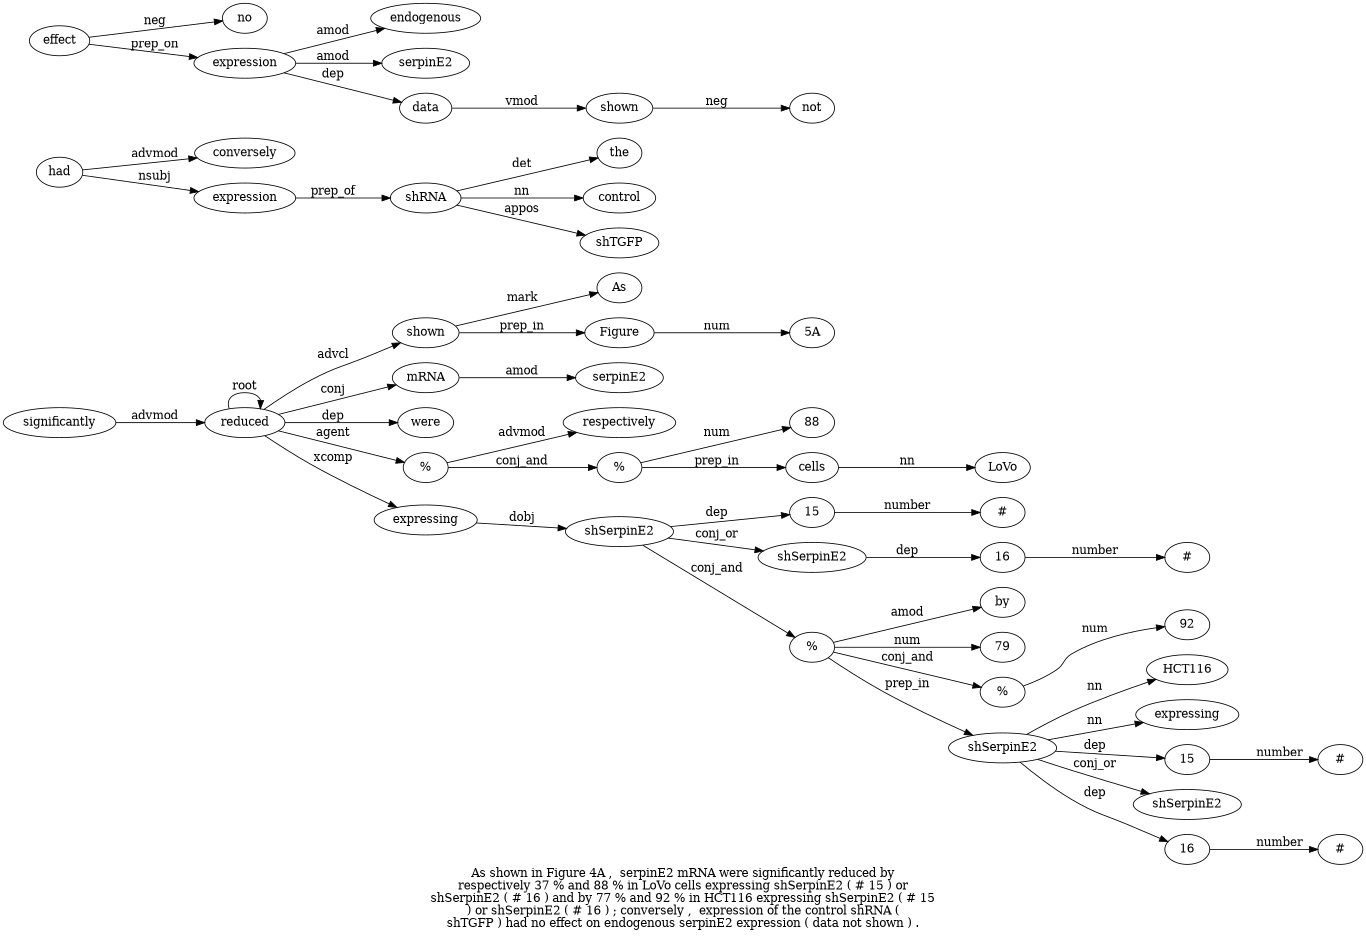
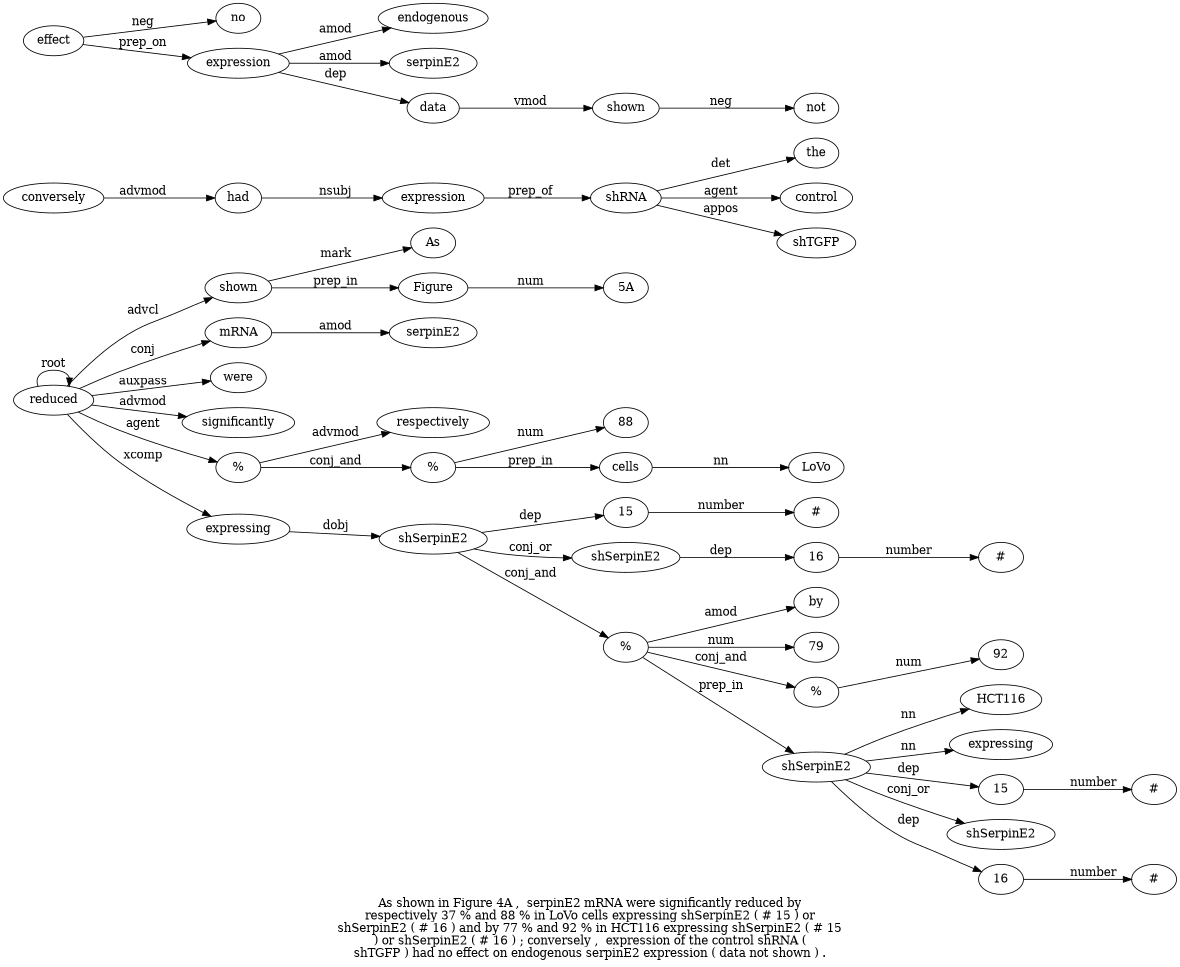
  digraph {
    label="As shown in Figure 4A ,  serpinE2 mRNA were significantly reduced by\nrespectively 37 % and 88 % in LoVo cells expressing shSerpinE2 ( # 15 ) or\nshSerpinE2 ( # 16 ) and by 77 % and 92 % in HCT116 expressing shSerpinE2 ( # 15\n) or shSerpinE2 ( # 16 ) ; conversely ,  expression of the control shRNA (\nshTGFP ) had no effect on endogenous serpinE2 expression ( data not shown ) ."
    rankdir=LR
    node [fillcolor=white style=filled]
    n1 [label=shown]
    n2 [label=As]
    n3 [label=Figure]
    n4 [label="5A"]
    n5 [label=reduced]
    n6 [label=mRNA]
    n7 [label=were]
    n8 [label=significantly]
    n9 [label="%"]
    n10 [label=expressing]
    n11 [label=serpinE2]
    n12 [label=respectively]
    n13 [label="%"]
    n14 [label=shSerpinE2]
    n15 [label=had]
    n16 [label=conversely]
    n17 [label=expression]
    n18 [label=88]
    n19 [label=cells]
    n20 [label=LoVo]
    n21 [label=15]
    n22 [label=shSerpinE2]
    n23 [label="%"]
    n24 [label="#"]
    n25 [label=16]
    n26 [label=by]
    n27 [label=79]
    n28 [label="%"]
    n29 [label=shSerpinE2]
    n30 [label="#"]
    n31 [label=92]
    n32 [label=HCT116]
    n33 [label=expressing]
    n34 [label=15]
    n35 [label=shSerpinE2]
    n36 [label=16]
    n37 [label="#"]
    n38 [label="#"]
    n39 [label=shRNA]
    n40 [label=effect]
    n41 [label=no]
    n42 [label=expression]
    n43 [label=the]
    n44 [label=control]
    n45 [label=shTGFP]
    n46 [label=endogenous]
    n47 [label=serpinE2]
    n48 [label=data]
    n49 [label=shown]
    n50 [label=not]
    n1 -> n2 [label=mark]
    n1 -> n3 [label=prep_in]
    n3 -> n4 [label=num]
    n5 -> n1 [label=advcl]
    n5 -> n5 [label=root]
    n5 -> n6 [label=conj]
-   n5 -> n7 [label=dep]
-   n8 -> n5 [label=advmod]
+   n5 -> n7 [label=auxpass]
+   n5 -> n8 [label=advmod]
    n5 -> n9 [label=agent]
    n5 -> n10 [label=xcomp]
    n6 -> n11 [label=amod]
    n9 -> n12 [label=advmod]
    n9 -> n13 [label=conj_and]
    n10 -> n14 [label=dobj]
    n13 -> n18 [label=num]
    n13 -> n19 [label=prep_in]
    n14 -> n21 [label=dep]
    n14 -> n22 [label=conj_or]
    n14 -> n23 [label=conj_and]
-   n15 -> n16 [label=advmod]
+   n16 -> n15 [label=advmod]
    n15 -> n17 [label=nsubj]
    n17 -> n39 [label=prep_of]
    n19 -> n20 [label=nn]
    n21 -> n24 [label=number]
    n22 -> n25 [label=dep]
    n23 -> n26 [label=amod]
    n23 -> n27 [label=num]
    n23 -> n28 [label=conj_and]
    n23 -> n29 [label=prep_in]
    n25 -> n30 [label=number]
    n28 -> n31 [label=num]
    n29 -> n32 [label=nn]
    n29 -> n33 [label=nn]
    n29 -> n34 [label=dep]
    n29 -> n35 [label=conj_or]
    n29 -> n36 [label=dep]
    n34 -> n37 [label=number]
    n36 -> n38 [label=number]
    n39 -> n43 [label=det]
-   n39 -> n44 [label=nn]
+   n39 -> n44 [label=agent]
    n39 -> n45 [label=appos]
    n40 -> n41 [label=neg]
    n40 -> n42 [label=prep_on]
    n42 -> n46 [label=amod]
    n42 -> n47 [label=amod]
    n42 -> n48 [label=dep]
    n48 -> n49 [label=vmod]
    n49 -> n50 [label=neg]
  }
